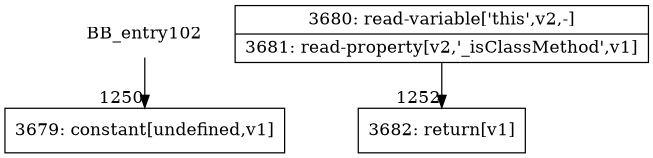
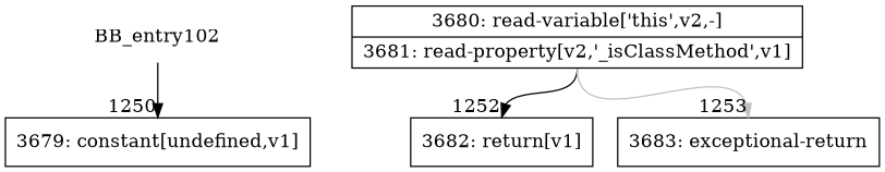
  digraph {
    rankdir=TD
    node [shape=record]
    edge [headport=n tailport=s]
    n1 [label=BB_entry102 shape=none]
    n2 [label="{3679: constant[undefined,v1]}"]
    n3 [label="{3680: read-variable['this',v2,-]|3681: read-property[v2,'_isClassMethod',v1]}"]
    n4 [label="{3682: return[v1]}"]
+   n5 [label="{3683: exceptional-return}"]
    n1 -> n2 [headlabel="    1250"]
    n3 -> n4 [headlabel="      1252"]
+   n3 -> n5 [color=gray headlabel="      1253"]
  }
